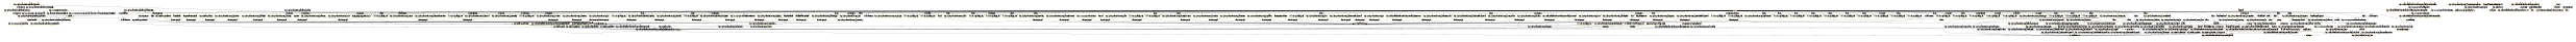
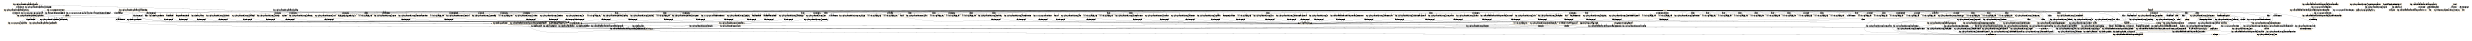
  digraph {
    rankdir=TB
    node [color=orange shape=rectangle]
    "http://w3id.org/transmodel/journeys#VehicleJourney"
    "http://w3id.org/transmodel/journeys#TimingPointInJourneyPattern"
    "http://w3id.org/transmodel/journeys#HeadwayJourneyGroup"
    "http://w3id.org/transmodel/journeys#DayType"
    "xsd:dateTime"
    "http://w3id.org/transmodel/journeys#HeadwayInterval"
    "http://w3id.org/transmodel/commons#Presentation"
    "xsd:string"
    c414bdf4c894077d2e99445561e8742a
    "http://w3id.org/transmodel/journeys#Line"
    "base:Linea"
    "http://w3id.org/transmodel/journeys#JourneyPattern"
    "base:Parada"
    "http://w3id.org/transmodel/journeys#DestinationDisplay"
    "http://w3id.org/transmodel/journeys#Route"
    "xsd:boolean"
    "http://vocab.ciudadesabiertas.es/def/transporte/trafico#Incidencia"
    "http://vocab.linkeddata.es/datosabiertos/def/urbanismo-infraestructuras/direccion-postal#DireccionPostal"
    "http://w3id.org/transmodel/organisations#Organisation"
    "http://w3id.org/transmodel/organisations#ContactDetails"
    "http://schema.org/ContactPoint"
    "http://www.w3.org/ns/org#Organization"
    "http://vocab.ciudadesabiertas.es/def/transporte/trafico#DispositivoMedicionTrafico"
    "http://vocab.ciudadesabiertas.es/def/transporte/trafico#PropiedadMedicionTrafico"
    cb9742a919e42aa77b73e2072d334237
    "43e62cd706a77e32c6719af6617ed8fe"
    "base:RealTimePassingTime"
    "http://w3id.org/transmodel/journeys#PointInLinkSequence"
    "xsd:duration"
    "http://w3id.org/transmodel/journeys#Point"
    "xsd:nonNegativeInteger"
    "xsd:double"
    "http://vocab.ciudadesabiertas.es/def/transporte/trafico#ObservacionTrafico"
    "http://www.opengis.net/ont/sf#Point"
    "xsd:float"
    ":Concept"
    ":ConceptScheme"
    "http://w3id.org/transmodel/journeys#StopPointInJourneyPattern"
    "756ba50670487232165046a986954176"
    "577d2c82e8d5c7d115005b68b9ce039a"
    "http://vocab.ciudadesabiertas.es/def/transporte/trafico#IncidenciaPlanificada"
    "http://w3id.org/transmodel/organisations#Authority"
    "http://w3id.org/transmodel/organisations#Operator"
    "http://vocab.ciudadesabiertas.es/def/transporte/trafico#Parada"
    "xsd:integer"
    n46 [label="http://w6id.org/transmodel/journeys#DayTypeAssignment"]
    "http://w3id.org/transmodel/journeys#ServiceCalendar"
    "xsd:date"
    "4b6c2d8909bc3e89c2edeececde237bd"
    "xsd:anyURI"
    "http://w3id.org/transmodel/journeys#Zone"
    bb28ad90bd5f52d8a9abcf6d7976141f
    "http://w3id.org/transmodel/journeys#LinkSequence"
    "http://w3id.org/transmodel/journeys#ScheduledStopPoint"
    "http://w3id.org/transmodel/journeys#StopArea"
    "http://vocab.ciudadesabiertas.es/def/transporte/trafico#recurrencia"
    "owl:topDataProperty"
    "http://w3id.org/transmodel/journeys#prescribing"
    "owl:topObjectProperty"
    "http://w3id.org/transmodel/journeys#aFunctionalCentroidFor"
    "http://vocab.ciudadesabiertas.es/def/transporte/autobus"
    "http://vocab.ciudadesabiertas.es/def/transporte/autobus/1.0.0"
    "base:"
    "http://w3id.org/transmodel/commons#shortName"
    "http://w3id.org/transmodel/journeys#directionType"
    "http://w3id.org/transmodel/journeys#earliestTime"
    "http://w3id.org/transmodel/journeys#isAvailable"
    "http://w3id.org/transmodel/journeys#workedOn"
    "base:expectedArrivalTime"
    "http://w3id.org/transmodel/journeys#timedFrom"
    "http://w3id.org/transmodel/journeys#lastDayOffset"
    "base:panelElectronico"
    "http://w3id.org/transmodel/journeys#forAlighting"
-   "http://w3id.org/transmodel/journeys#on"
+   "http://w3id.org/transmodel/journeys#on" [label="http://w3id.org/inScheme/journeys#on"]
    "http://w3id.org/transmodel/journeys#scheduledHeadwayInterval"
    "http://w3id.org/transmodel/journeys#distanceFromStart"
    "http://w3id.org/transmodel/organisations#operating"
    "http://w3id.org/transmodel/organisations#servingPTFor"
    "http://w3id.org/transmodel/journeys#madeUpOf"
    "http://w3id.org/transmodel/journeys#departureTime"
    "base:wifi"
    "http://w3id.org/transmodel/journeys#forBoarding"
    "http://w3id.org/transmodel/journeys#viewedAs"
    "http://w3id.org/transmodel/journeys#lastDepartureTime"
    "http://www.w3.org/ns/sosa/hasFeatureOfInterest"
    "http://w3id.org/transmodel/journeys#specifying"
    "http://www.w3.org/ns/sosa/resultTime"
    ":inScheme"
    NULL
    "http://w3id.org/transmodel/commons#Zone"
    ef13b566cced62893631eef571f28421
    "441417cb:17554ba3fc5:-7ffc"
    "441417cb:17554ba3fc5:-7fe9"
    "http://w3id.org/transmodel/commons#textColour"
    "http://w3id.org/transmodel/journeys#presentedBy"
    "441417cb:17554ba3fc5:-7fee"
    "441417cb:17554ba3fc5:-7fe6"
    "441417cb:17554ba3fc5:-7ff9"
    "http://w3id.org/transmodel/kos/journeys/stop-use-type"
    "441417cb:17554ba3fc5:-7ff6"
    "441417cb:17554ba3fc5:-7fec"
    "http://w3id.org/transmodel/commons#colour"
    "441417cb:17554ba3fc5:-7fe8"
    "441417cb:17554ba3fc5:-7ff4"
    "441417cb:17554ba3fc5:-7fed"
    "441417cb:17554ba3fc5:-7fe5"
    "441417cb:17554ba3fc5:-7ff1"
    "441417cb:17554ba3fc5:-7ff5"
    "rdf:nil"
    "441417cb:17554ba3fc5:-7fdd"
    "441417cb:17554ba3fc5:-7feb"
    "441417cb:17554ba3fc5:-7fdf"
    "http://w3id.org/transmodel/journeys#order"
    "441417cb:17554ba3fc5:-7fe3"
    "441417cb:17554ba3fc5:-7ffb"
    "441417cb:17554ba3fc5:-7fdc"
    "441417cb:17554ba3fc5:-7fe0"
    "441417cb:17554ba3fc5:-7fef"
    "441417cb:17554ba3fc5:-7fe7"
    "441417cb:17554ba3fc5:-7ff3"
    "441417cb:17554ba3fc5:-7ff8"
    "441417cb:17554ba3fc5:-7fe4"
    "441417cb:17554ba3fc5:-7ff0"
    "441417cb:17554ba3fc5:-7ff2"
    "441417cb:17554ba3fc5:-7ff7"
    "441417cb:17554ba3fc5:-7ffa"
    "441417cb:17554ba3fc5:-7fde"
    "http://w3id.org/transmodel/kos/journeys/direction-type"
    "441417cb:17554ba3fc5:-7fe2"
    "441417cb:17554ba3fc5:-7fea"
    "441417cb:17554ba3fc5:-7fe1"
    "base:zona"
    "http://w3id.org/transmodel/organisations#characterisedBy"
    "http://schema.org/contactPoint"
    "base:cabeceraLinea"
    "http://w3id.org/transmodel/journeys#date"
    "http://w3id.org/transmodel/journeys#firstDepartureTime"
    "http://w3id.org/transmodel/journeys#from"
    "http://w3id.org/transmodel/journeys#maximumHeadwayInterval"
    "base:afectadaPorIncidencia"
    "base:finalLinea"
    ":issued"
    "http://dublincore.org/usage/terms/history/#issued-003"
    ":date"
    "base:generadoPorIncidencia"
    "http://w3id.org/transmodel/journeys#to"
    "http://schema.org/address"
    "http://w3id.org/transmodel/journeys#includedIn"
    "http://vocab.ciudadesabiertas.es/def/transporte/trafico#esRecurrente"
    "http://w3id.org/transmodel/journeys#minimumHeadwayInterval"
    "http://w3id.org/transmodel/journeys#journeyDuration"
    "http://w3id.org/transmodel/journeys#madeUsing"
    "http://w3id.org/transmodel/journeys#distance"
    "http://w3id.org/transmodel/journeys#stopUse"
    "owl:Thing"
    ":creator"
    "http://w3id.org/transmodel/journeys#VehicleJourney" -> "http://w3id.org/transmodel/journeys#TimingPointInJourneyPattern" [label="http://w3id.org/transmodel/journeys#timedFrom"]
    "http://w3id.org/transmodel/journeys#VehicleJourney" -> "http://w3id.org/transmodel/journeys#HeadwayJourneyGroup" [label="http://w3id.org/transmodel/journeys#composedOf"]
    "http://w3id.org/transmodel/journeys#VehicleJourney" -> "http://w3id.org/transmodel/journeys#DayType" [label="http://w3id.org/transmodel/journeys#workedOn"]
    "http://w3id.org/transmodel/journeys#VehicleJourney" -> "xsd:dateTime" [label="http://w3id.org/transmodel/journeys#journeyDuration"]
    "http://w3id.org/transmodel/journeys#VehicleJourney" -> "xsd:dateTime" [label="http://w3id.org/transmodel/journeys#departureTime"]
    "http://w3id.org/transmodel/journeys#HeadwayJourneyGroup" -> "xsd:dateTime" [label="http://w3id.org/transmodel/journeys#firstDepartureTime"]
    "http://w3id.org/transmodel/journeys#HeadwayJourneyGroup" -> "xsd:dateTime" [label="http://w3id.org/transmodel/journeys#lastDayOffset"]
    "http://w3id.org/transmodel/journeys#HeadwayJourneyGroup" -> "xsd:dateTime" [label="http://w3id.org/transmodel/journeys#lastDepartureTime"]
    "http://w3id.org/transmodel/journeys#HeadwayJourneyGroup" -> "http://w3id.org/transmodel/journeys#HeadwayInterval" [label="http://w3id.org/transmodel/journeys#determinedBy"]
    "http://w3id.org/transmodel/journeys#DayType" -> "xsd:dateTime" [label="http://w3id.org/transmodel/journeys#earliestTime"]
    "http://w3id.org/transmodel/journeys#HeadwayInterval" -> "xsd:dateTime" [label="http://w3id.org/transmodel/journeys#minimumHeadwayInterval"]
    "http://w3id.org/transmodel/journeys#HeadwayInterval" -> "xsd:dateTime" [label="http://w3id.org/transmodel/journeys#scheduledHeadwayInterval"]
    "http://w3id.org/transmodel/journeys#HeadwayInterval" -> "xsd:dateTime" [label="http://w3id.org/transmodel/journeys#maximumHeadwayInterval"]
    "http://w3id.org/transmodel/commons#Presentation" -> "xsd:string" [label="http://w3id.org/transmodel/commons#textColour"]
    "http://w3id.org/transmodel/commons#Presentation" -> "xsd:string" [label="http://w3id.org/transmodel/commons#colour"]
    c414bdf4c894077d2e99445561e8742a -> "xsd:string" [label=":description"]
    "http://w3id.org/transmodel/journeys#Line" -> "http://w3id.org/transmodel/commons#Presentation" [label="http://w3id.org/transmodel/journeys#presentedBy"]
    "base:Linea" -> "http://w3id.org/transmodel/journeys#JourneyPattern" [label="owl:disjointWith"]
    "base:Linea" -> "base:Parada" [label="base:finalLinea"]
    "base:Linea" -> "base:Parada" [label="base:cabeceraLinea"]
    "http://w3id.org/transmodel/journeys#JourneyPattern" -> "http://w3id.org/transmodel/journeys#DestinationDisplay" [label="http://w3id.org/transmodel/journeys#prescribing"]
    "http://w3id.org/transmodel/journeys#JourneyPattern" -> "http://w3id.org/transmodel/journeys#Route" [label="http://w3id.org/transmodel/journeys#on"]
    "base:Parada" -> "xsd:boolean" [label="base:wifi"]
    "base:Parada" -> "xsd:boolean" [label="base:panelElectronico"]
    "base:Parada" -> "http://vocab.ciudadesabiertas.es/def/transporte/trafico#Incidencia" [label="owl:disjointWith"]
    "base:Parada" -> "http://vocab.linkeddata.es/datosabiertos/def/urbanismo-infraestructuras/direccion-postal#DireccionPostal" [label="http://schema.org/address"]
    "http://w3id.org/transmodel/journeys#DestinationDisplay" -> "xsd:string" [label="http://w3id.org/transmodel/journeys#frontText"]
    "http://w3id.org/transmodel/journeys#Route" -> cb9742a919e42aa77b73e2072d334237 [label="http://w3id.org/transmodel/journeys#directionType"]
    "http://vocab.ciudadesabiertas.es/def/transporte/trafico#Incidencia" -> "xsd:dateTime" [label="http://schema.org/startDate"]
    "http://vocab.ciudadesabiertas.es/def/transporte/trafico#Incidencia" -> "xsd:dateTime" [label="http://schema.org/datePosted"]
    "http://vocab.ciudadesabiertas.es/def/transporte/trafico#Incidencia" -> "xsd:dateTime" [label="http://schema.org/endDate"]
    "http://vocab.ciudadesabiertas.es/def/transporte/trafico#Incidencia" -> "http://vocab.ciudadesabiertas.es/def/transporte/trafico#Parada" [label="owl:disjointWith"]
    "http://vocab.ciudadesabiertas.es/def/transporte/trafico#Incidencia" -> "xsd:integer" [label="http://vocab.ciudadesabiertas.es/def/transporte/trafico#numCarriles"]
    "http://vocab.ciudadesabiertas.es/def/transporte/trafico#Incidencia" -> "xsd:integer" [label="http://vocab.ciudadesabiertas.es/def/transporte/trafico#numSentidos"]
    "http://w3id.org/transmodel/organisations#Organisation" -> "http://w3id.org/transmodel/organisations#ContactDetails" [label="http://w3id.org/transmodel/organisations#characterisedBy"]
    "http://w3id.org/transmodel/organisations#Organisation" -> "http://schema.org/ContactPoint" [label="http://schema.org/contactPoint"]
    "http://w3id.org/transmodel/organisations#Organisation" -> "http://www.w3.org/ns/org#Organization" [label="owl:equivalentClass"]
    "http://schema.org/ContactPoint" -> "xsd:string" [label="http://schema.org/alternateName"]
    "http://schema.org/ContactPoint" -> "xsd:string" [label="http://schema.org/email"]
    "http://schema.org/ContactPoint" -> "xsd:string" [label="http://schema.org/legalName"]
    "http://schema.org/ContactPoint" -> "xsd:string" [label="http://schema.org/telephone"]
    "http://vocab.ciudadesabiertas.es/def/transporte/trafico#DispositivoMedicionTrafico" -> "http://vocab.ciudadesabiertas.es/def/transporte/trafico#PropiedadMedicionTrafico" [label="http://www.w3.org/ns/sosa/observes"]
    "43e62cd706a77e32c6719af6617ed8fe" -> "xsd:string" [label=":identifier"]
    "base:RealTimePassingTime" -> "xsd:dateTime" [label="http://www.w3.org/ns/sosa/resultTime"]
    "base:RealTimePassingTime" -> "http://w3id.org/transmodel/journeys#PointInLinkSequence" [label="http://www.w3.org/ns/sosa/hasFeatureOfInterest"]
    "base:RealTimePassingTime" -> "xsd:duration" [label="base:expectedArrivalTime"]
    "http://w3id.org/transmodel/journeys#PointInLinkSequence" -> "http://w3id.org/transmodel/journeys#Point" [label="http://w3id.org/transmodel/journeys#viewedAs"]
    "http://w3id.org/transmodel/journeys#PointInLinkSequence" -> "xsd:nonNegativeInteger" [label="http://w3id.org/transmodel/journeys#order"]
    "http://w3id.org/transmodel/journeys#PointInLinkSequence" -> "xsd:double" [label="http://w3id.org/transmodel/journeys#distanceFromStart"]
    "http://w3id.org/transmodel/journeys#Point" -> "http://w3id.org/transmodel/journeys#Zone" [label="http://w3id.org/transmodel/journeys#aFunctionalCentroidFor"]
    "http://vocab.ciudadesabiertas.es/def/transporte/trafico#ObservacionTrafico" -> "http://vocab.ciudadesabiertas.es/def/transporte/trafico#DispositivoMedicionTrafico" [label="http://www.w3.org/ns/sosa/madeBySensor"]
    "http://vocab.ciudadesabiertas.es/def/transporte/trafico#ObservacionTrafico" -> "http://vocab.ciudadesabiertas.es/def/transporte/trafico#PropiedadMedicionTrafico" [label="http://www.w3.org/ns/sosa/observedProperty"]
    "http://www.opengis.net/ont/sf#Point" -> "xsd:float" [label="http://www.w3.org/2003/01/geo/wgs84_pos#long"]
    "http://www.opengis.net/ont/sf#Point" -> "xsd:float" [label="https://datos.ign.es/def/geo_core#xETRS89"]
    "http://www.opengis.net/ont/sf#Point" -> "xsd:float" [label="http://www.w3.org/2003/01/geo/wgs84_pos#lat"]
    "http://www.opengis.net/ont/sf#Point" -> "xsd:float" [label="https://datos.ign.es/def/geo_core#yETRS89"]
    ":Concept" -> ":ConceptScheme" [label="owl:disjointWith"]
    "http://w3id.org/transmodel/journeys#StopPointInJourneyPattern" -> "756ba50670487232165046a986954176" [label="http://w3id.org/transmodel/journeys#stopUse"]
    "577d2c82e8d5c7d115005b68b9ce039a" -> "xsd:string" [label="http://w3id.org/transmodel/commons#shortName"]
    "http://vocab.ciudadesabiertas.es/def/transporte/trafico#IncidenciaPlanificada" -> "xsd:dateTime" [label="http://vocab.ciudadesabiertas.es/def/transporte/trafico#fechaFinPrevista"]
    "http://vocab.ciudadesabiertas.es/def/transporte/trafico#IncidenciaPlanificada" -> "xsd:string" [label="http://vocab.ciudadesabiertas.es/def/transporte/trafico#recurrencia"]
    "http://vocab.ciudadesabiertas.es/def/transporte/trafico#IncidenciaPlanificada" -> "xsd:boolean" [label="http://vocab.ciudadesabiertas.es/def/transporte/trafico#esRecurrente"]
    "http://w3id.org/transmodel/organisations#Authority" -> "http://w3id.org/transmodel/organisations#Organisation" [label="owl:disjointWith"]
    "http://w3id.org/transmodel/organisations#Authority" -> "http://w3id.org/transmodel/organisations#Operator" [label="owl:disjointWith"]
    "http://w3id.org/transmodel/organisations#Operator" -> "http://w3id.org/transmodel/journeys#Line" [label="http://w3id.org/transmodel/organisations#operating"]
    "http://w3id.org/transmodel/organisations#Operator" -> "http://w3id.org/transmodel/organisations#Authority" [label="http://w3id.org/transmodel/organisations#servingPTFor"]
    n46 -> "http://w3id.org/transmodel/journeys#DayType" [label="http://w3id.org/transmodel/journeys#specifying"]
    n46 -> "xsd:dateTime" [label="http://w3id.org/transmodel/journeys#date"]
    n46 -> "xsd:boolean" [label="http://w3id.org/transmodel/journeys#isAvailable"]
    "http://w3id.org/transmodel/journeys#ServiceCalendar" -> n46 [label="http://w3id.org/transmodel/journeys#definedBy"]
    "http://w3id.org/transmodel/journeys#ServiceCalendar" -> "xsd:date" [label="http://w3id.org/transmodel/journeys#from"]
    "http://w3id.org/transmodel/journeys#ServiceCalendar" -> "xsd:date" [label="http://w3id.org/transmodel/journeys#to"]
    "4b6c2d8909bc3e89c2edeececde237bd" -> "xsd:anyURI" [label="http://schema.org/url"]
    bb28ad90bd5f52d8a9abcf6d7976141f -> "xsd:string" [label="http://schema.org/name"]
    "http://w3id.org/transmodel/journeys#LinkSequence" -> "http://w3id.org/transmodel/journeys#PointInLinkSequence" [label="http://w3id.org/transmodel/journeys#madeUsing"]
    "http://w3id.org/transmodel/journeys#LinkSequence" -> ":ConceptScheme" [label="http://w3id.org/transmodel/journeys#distance"]
    "http://w3id.org/transmodel/journeys#ScheduledStopPoint" -> "xsd:boolean" [label="http://w3id.org/transmodel/journeys#forBoarding"]
    "http://w3id.org/transmodel/journeys#ScheduledStopPoint" -> "xsd:boolean" [label="http://w3id.org/transmodel/journeys#forAlighting"]
    "http://w3id.org/transmodel/journeys#ScheduledStopPoint" -> "http://w3id.org/transmodel/journeys#StopArea" [label="http://w3id.org/transmodel/journeys#includedIn"]
    "http://vocab.ciudadesabiertas.es/def/transporte/trafico#recurrencia" -> "owl:topDataProperty" [label="rdfs:subPropertyOf"]
    "http://w3id.org/transmodel/journeys#prescribing" -> "owl:topObjectProperty" [label="rdfs:subPropertyOf"]
    "http://w3id.org/transmodel/journeys#aFunctionalCentroidFor" -> "owl:topObjectProperty" [label="rdfs:subPropertyOf"]
    "http://vocab.ciudadesabiertas.es/def/transporte/autobus" -> "http://vocab.ciudadesabiertas.es/def/transporte/autobus/1.0.0" [label="owl:versionIRI"]
    "http://vocab.ciudadesabiertas.es/def/transporte/autobus" -> "base:" [label=":preferredNamespaceUri"]
    "http://w3id.org/transmodel/commons#shortName" -> "owl:topDataProperty" [label="rdfs:subPropertyOf"]
    "http://w3id.org/transmodel/journeys#directionType" -> "owl:topObjectProperty" [label="rdfs:subPropertyOf"]
    "http://w3id.org/transmodel/journeys#earliestTime" -> "owl:topDataProperty" [label="rdfs:subPropertyOf"]
    "http://w3id.org/transmodel/journeys#isAvailable" -> "owl:topDataProperty" [label="rdfs:subPropertyOf"]
    "http://w3id.org/transmodel/journeys#workedOn" -> "owl:topObjectProperty" [label="rdfs:subPropertyOf"]
    "base:expectedArrivalTime" -> "owl:topDataProperty" [label="rdfs:subPropertyOf"]
    "http://w3id.org/transmodel/journeys#timedFrom" -> "owl:topObjectProperty" [label="rdfs:subPropertyOf"]
    "http://w3id.org/transmodel/journeys#lastDayOffset" -> "owl:topDataProperty" [label="rdfs:subPropertyOf"]
    "base:panelElectronico" -> "owl:topDataProperty" [label="rdfs:subPropertyOf"]
    "http://w3id.org/transmodel/journeys#forAlighting" -> "owl:topDataProperty" [label="rdfs:subPropertyOf"]
    "http://w3id.org/transmodel/journeys#on" -> "owl:topObjectProperty" [label="rdfs:subPropertyOf"]
    "http://w3id.org/transmodel/journeys#scheduledHeadwayInterval" -> "owl:topDataProperty" [label="rdfs:subPropertyOf"]
    "http://w3id.org/transmodel/journeys#distanceFromStart" -> "owl:topDataProperty" [label="rdfs:subPropertyOf"]
    "http://w3id.org/transmodel/organisations#operating" -> "owl:topObjectProperty" [label="rdfs:subPropertyOf"]
    "http://w3id.org/transmodel/organisations#servingPTFor" -> "owl:topObjectProperty" [label="rdfs:subPropertyOf"]
    "http://w3id.org/transmodel/journeys#madeUpOf" -> "owl:topObjectProperty" [label="rdfs:subPropertyOf"]
    "http://w3id.org/transmodel/journeys#departureTime" -> "owl:topDataProperty" [label="rdfs:subPropertyOf"]
    "base:wifi" -> "owl:topDataProperty" [label="rdfs:subPropertyOf"]
    "http://w3id.org/transmodel/journeys#forBoarding" -> "owl:topDataProperty" [label="rdfs:subPropertyOf"]
    "http://w3id.org/transmodel/journeys#viewedAs" -> "owl:topObjectProperty" [label="rdfs:subPropertyOf"]
    "http://w3id.org/transmodel/journeys#lastDepartureTime" -> "owl:topDataProperty" [label="rdfs:subPropertyOf"]
    "http://www.w3.org/ns/sosa/hasFeatureOfInterest" -> "owl:topObjectProperty" [label="rdfs:subPropertyOf"]
    "http://w3id.org/transmodel/journeys#specifying" -> "owl:topObjectProperty" [label="rdfs:subPropertyOf"]
    "http://www.w3.org/ns/sosa/resultTime" -> "owl:topDataProperty" [label="rdfs:subPropertyOf"]
    ":inScheme" -> "owl:topObjectProperty" [label="rdfs:subPropertyOf"]
    NULL -> "http://w3id.org/transmodel/journeys#VehicleJourney" [label="rdf:first"]
    NULL -> "http://w3id.org/transmodel/journeys#DayType" [label="rdf:first"]
    NULL -> "http://w3id.org/transmodel/journeys#HeadwayInterval" [label="rdf:first"]
    NULL -> "http://w3id.org/transmodel/commons#Presentation" [label="owl:allValuesFrom"]
    NULL -> "xsd:string" [label="owl:allValuesFrom"]
    NULL -> "http://w3id.org/transmodel/journeys#Line" [label="rdf:first"]
    NULL -> "base:Parada" [label="rdf:first"]
    NULL -> "http://w3id.org/transmodel/journeys#DestinationDisplay" [label="owl:allValuesFrom"]
    NULL -> "http://w3id.org/transmodel/journeys#Route" [label="rdf:first"]
    NULL -> "http://schema.org/ContactPoint" [label="rdf:first"]
    NULL -> "http://w3id.org/transmodel/journeys#PointInLinkSequence" [label="owl:allValuesFrom"]
    NULL -> "http://w3id.org/transmodel/journeys#PointInLinkSequence" [label="rdf:first"]
    NULL -> "http://w3id.org/transmodel/journeys#Point" [label="owl:onClass"]
    NULL -> "xsd:nonNegativeInteger" [label="owl:onDataRange"]
    NULL -> "xsd:float" [label="owl:onDataRange"]
    NULL -> ":Concept" [label="rdf:first"]
    NULL -> n46 [label="rdf:first"]
    NULL -> "http://w3id.org/transmodel/journeys#ServiceCalendar" [label="rdf:first"]
    NULL -> "http://w3id.org/transmodel/journeys#LinkSequence" [label="rdf:first"]
    NULL -> "http://w3id.org/transmodel/journeys#StopArea" [label="rdf:first"]
    NULL -> "http://w3id.org/transmodel/journeys#prescribing" [label="owl:onProperty"]
    NULL -> "http://w3id.org/transmodel/journeys#directionType" [label="owl:onProperty"]
    NULL -> "http://w3id.org/transmodel/journeys#distanceFromStart" [label="owl:onProperty"]
    NULL -> "http://w3id.org/transmodel/journeys#madeUpOf" [label="owl:onProperty"]
    NULL -> "http://w3id.org/transmodel/journeys#viewedAs" [label="owl:onProperty"]
    NULL -> ":inScheme" [label="owl:onProperty"]
    NULL -> "http://w3id.org/transmodel/commons#Zone" [label="rdf:first"]
    NULL -> ef13b566cced62893631eef571f28421 [label="owl:allValuesFrom"]
    NULL -> "441417cb:17554ba3fc5:-7ffc" [label="owl:intersectionOf"]
    NULL -> "441417cb:17554ba3fc5:-7fe9" [label="owl:unionOf"]
    NULL -> "http://w3id.org/transmodel/commons#textColour" [label="owl:onProperty"]
    NULL -> "http://w3id.org/transmodel/journeys#presentedBy" [label="owl:onProperty"]
    NULL -> "441417cb:17554ba3fc5:-7fee" [label="rdf:rest"]
    NULL -> "441417cb:17554ba3fc5:-7fe6" [label="rdf:rest"]
    NULL -> "441417cb:17554ba3fc5:-7ff9" [label="rdf:rest"]
    NULL -> "http://w3id.org/transmodel/kos/journeys/stop-use-type" [label="owl:hasValue"]
    NULL -> "441417cb:17554ba3fc5:-7ff6" [label="rdf:rest"]
    NULL -> "441417cb:17554ba3fc5:-7fec" [label="rdf:rest"]
    NULL -> "http://w3id.org/transmodel/commons#colour" [label="owl:onProperty"]
    NULL -> "441417cb:17554ba3fc5:-7fe8" [label="rdf:rest"]
    NULL -> "441417cb:17554ba3fc5:-7ff4" [label="rdf:rest"]
    NULL -> "441417cb:17554ba3fc5:-7fed" [label="rdf:rest"]
    NULL -> "441417cb:17554ba3fc5:-7fe5" [label="rdf:rest"]
    NULL -> "441417cb:17554ba3fc5:-7ff1" [label="rdf:rest"]
    NULL -> "441417cb:17554ba3fc5:-7ff5" [label="rdf:rest"]
    NULL -> "rdf:nil" [label="rdf:rest"]
    NULL -> "441417cb:17554ba3fc5:-7fdd" [label="owl:intersectionOf"]
    NULL -> "441417cb:17554ba3fc5:-7feb" [label="rdf:rest"]
    NULL -> "441417cb:17554ba3fc5:-7fdf" [label="rdf:rest"]
    NULL -> "http://w3id.org/transmodel/journeys#order" [label="owl:onProperty"]
    NULL -> "441417cb:17554ba3fc5:-7fe3" [label="rdf:rest"]
    NULL -> "441417cb:17554ba3fc5:-7ffb" [label="rdf:rest"]
    NULL -> "441417cb:17554ba3fc5:-7fdc" [label="rdf:rest"]
    NULL -> "441417cb:17554ba3fc5:-7fe0" [label="rdf:rest"]
    NULL -> "441417cb:17554ba3fc5:-7fef" [label="rdf:rest"]
    NULL -> "441417cb:17554ba3fc5:-7fe7" [label="rdf:rest"]
    NULL -> "441417cb:17554ba3fc5:-7ff3" [label="rdf:rest"]
    NULL -> "441417cb:17554ba3fc5:-7ff8" [label="owl:unionOf"]
    NULL -> "441417cb:17554ba3fc5:-7fe4" [label="rdf:rest"]
    NULL -> "441417cb:17554ba3fc5:-7ff0" [label="rdf:rest"]
    NULL -> "441417cb:17554ba3fc5:-7ff2" [label="owl:unionOf"]
    NULL -> "441417cb:17554ba3fc5:-7ff7" [label="rdf:rest"]
    NULL -> "441417cb:17554ba3fc5:-7ffa" [label="owl:intersectionOf"]
    NULL -> "441417cb:17554ba3fc5:-7fde" [label="owl:unionOf"]
    NULL -> "http://w3id.org/transmodel/kos/journeys/direction-type" [label="owl:hasValue"]
    NULL -> "441417cb:17554ba3fc5:-7fe2" [label="owl:unionOf"]
    NULL -> "441417cb:17554ba3fc5:-7fea" [label="rdf:rest"]
    "441417cb:17554ba3fc5:-7feb" -> "441417cb:17554ba3fc5:-7fe1" [label="rdf:rest"]
    "http://w3id.org/transmodel/journeys#order" -> "owl:topDataProperty" [label="rdfs:subPropertyOf"]
    "base:zona" -> "owl:topDataProperty" [label="rdfs:subPropertyOf"]
    "http://w3id.org/transmodel/organisations#characterisedBy" -> "owl:topObjectProperty" [label="rdfs:subPropertyOf"]
    "http://w3id.org/transmodel/organisations#characterisedBy" -> "http://schema.org/contactPoint" [label="rdfs:subPropertyOf"]
    "http://schema.org/contactPoint" -> "owl:topObjectProperty" [label="rdfs:subPropertyOf"]
    "base:cabeceraLinea" -> "owl:topObjectProperty" [label="rdfs:subPropertyOf"]
    "http://w3id.org/transmodel/journeys#date" -> "owl:topDataProperty" [label="rdfs:subPropertyOf"]
    "http://w3id.org/transmodel/journeys#firstDepartureTime" -> "owl:topDataProperty" [label="rdfs:subPropertyOf"]
    "http://w3id.org/transmodel/journeys#from" -> "owl:topDataProperty" [label="rdfs:subPropertyOf"]
    "http://w3id.org/transmodel/journeys#maximumHeadwayInterval" -> "owl:topDataProperty" [label="rdfs:subPropertyOf"]
    "base:afectadaPorIncidencia" -> "owl:topObjectProperty" [label="rdfs:subPropertyOf"]
    "base:finalLinea" -> "owl:topObjectProperty" [label="rdfs:subPropertyOf"]
    ":issued" -> "http://dublincore.org/usage/terms/history/#issued-003" [label=":hasVersion"]
    ":issued" -> ":date" [label="rdfs:subPropertyOf"]
    "base:generadoPorIncidencia" -> "owl:topObjectProperty" [label="rdfs:subPropertyOf"]
    "http://w3id.org/transmodel/journeys#to" -> "owl:topDataProperty" [label="rdfs:subPropertyOf"]
    "http://schema.org/address" -> "owl:topObjectProperty" [label="rdfs:subPropertyOf"]
    "http://w3id.org/transmodel/journeys#includedIn" -> "owl:topObjectProperty" [label="rdfs:subPropertyOf"]
    "http://vocab.ciudadesabiertas.es/def/transporte/trafico#esRecurrente" -> "owl:topDataProperty" [label="rdfs:subPropertyOf"]
    "http://w3id.org/transmodel/journeys#minimumHeadwayInterval" -> "owl:topDataProperty" [label="rdfs:subPropertyOf"]
    "http://w3id.org/transmodel/journeys#journeyDuration" -> "owl:topDataProperty" [label="rdfs:subPropertyOf"]
    "http://w3id.org/transmodel/journeys#madeUsing" -> "owl:topObjectProperty" [label="rdfs:subPropertyOf"]
    "http://w3id.org/transmodel/journeys#distance" -> "owl:topDataProperty" [label="rdfs:subPropertyOf"]
    "http://w3id.org/transmodel/journeys#stopUse" -> "owl:topObjectProperty" [label="rdfs:subPropertyOf"]
    "owl:Thing" -> "xsd:string" [label="base:zona"]
    "owl:Thing" -> "http://vocab.ciudadesabiertas.es/def/transporte/trafico#Incidencia" [label="base:afectadaPorIncidencia"]
    "owl:Thing" -> "http://vocab.ciudadesabiertas.es/def/transporte/trafico#Incidencia" [label="base:generadoPorIncidencia"]
    "owl:Thing" -> ":ConceptScheme" [label=":inScheme"]
    ":creator" -> "owl:Thing" [label=":created"]
  }
